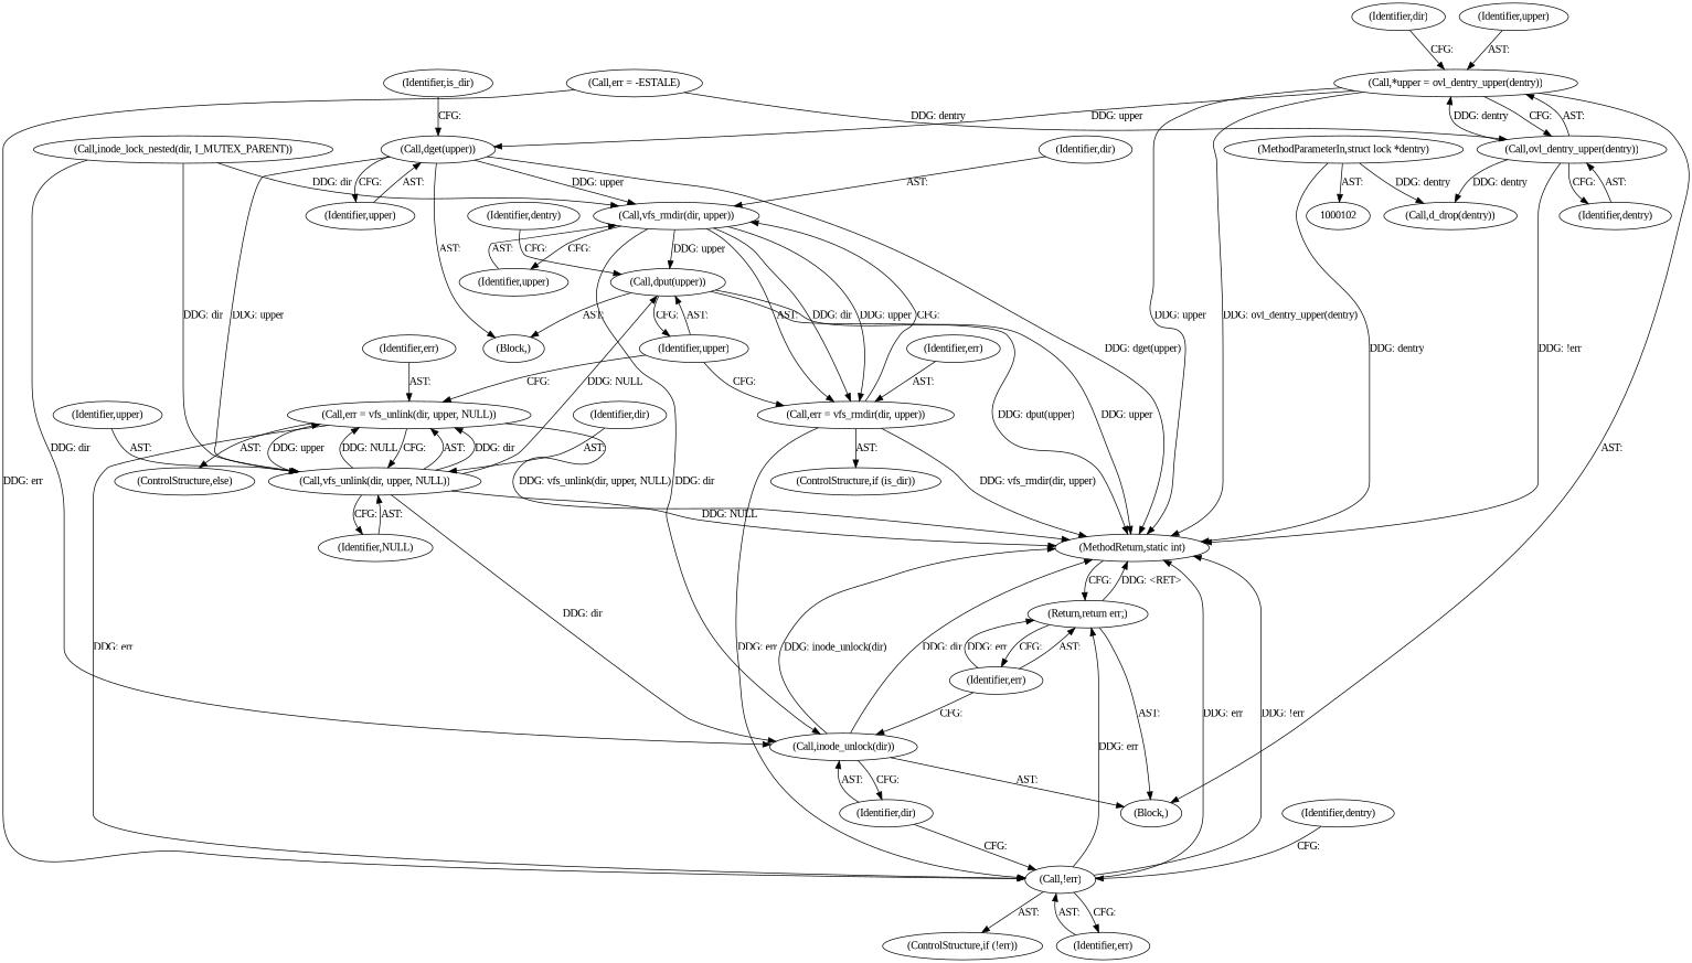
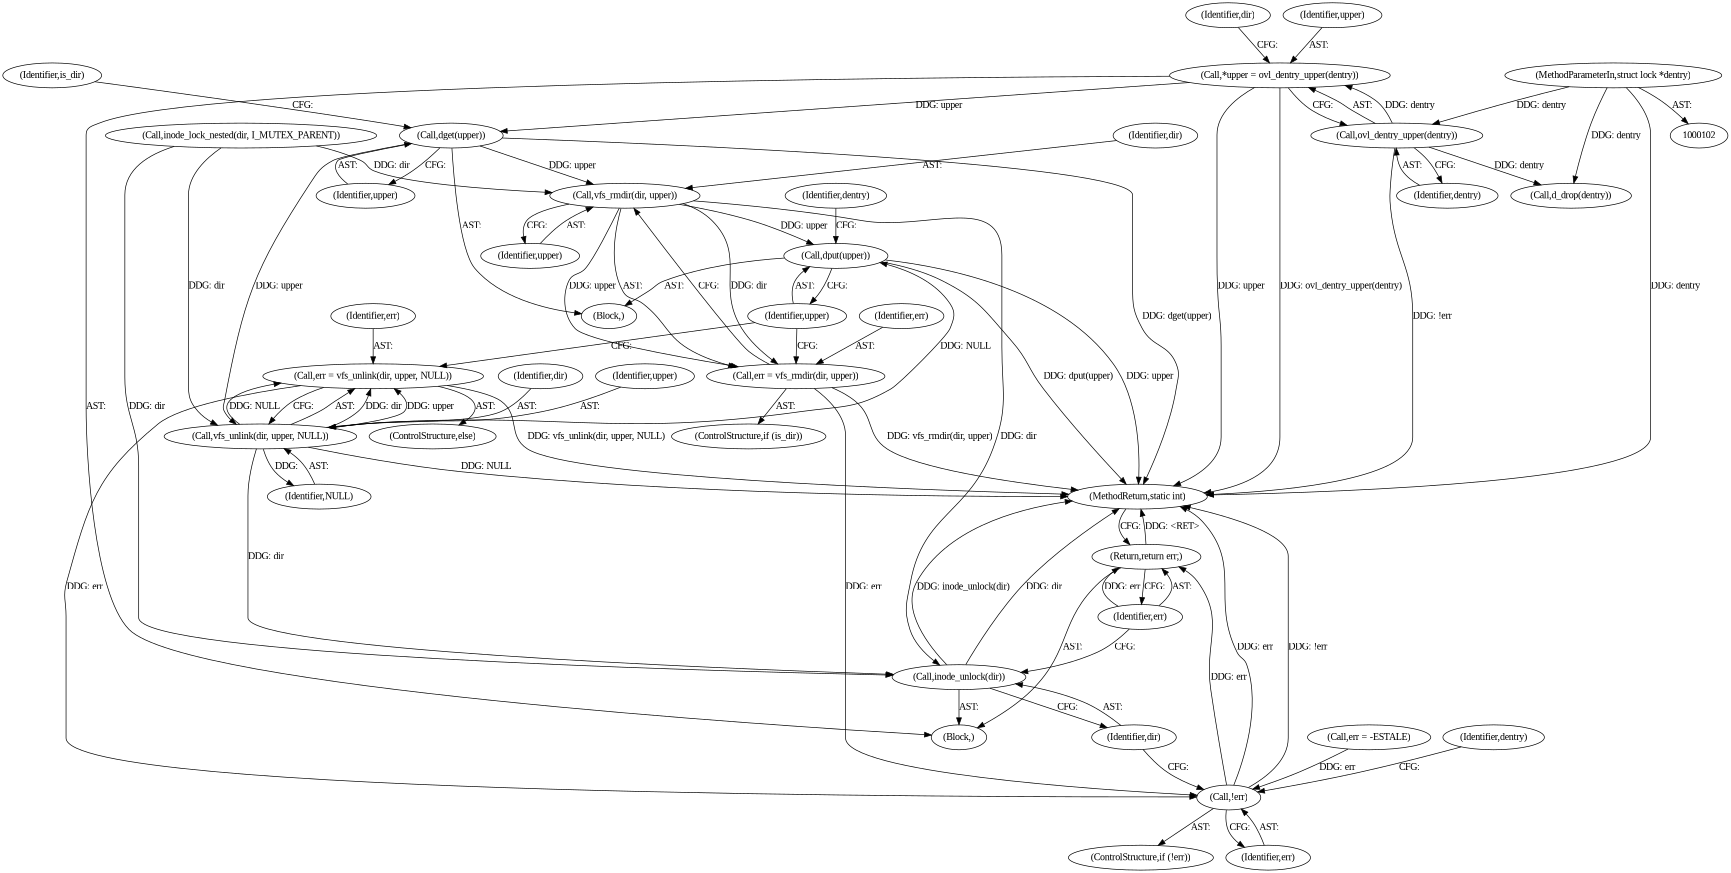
  digraph {
    fontname="Liberation Serif"
    node [fontname="Liberation Serif"]
    edge [fontname="Liberation Serif"]
    n1 [label="(Call,*upper = ovl_dentry_upper(dentry))"]
    n2 [label="(Call,ovl_dentry_upper(dentry))"]
    n3 [label="(Call,dget(upper))"]
    n4 [label="(Block,)"]
    n5 [label="(MethodReturn,static int)"]
    n6 [label="(Identifier,dentry)"]
    n7 [label="(Call,d_drop(dentry))"]
    n8 [label="(Call,vfs_rmdir(dir, upper))"]
    n9 [label="(Call,vfs_unlink(dir, upper, NULL))"]
    n10 [label="(Identifier,upper)"]
    n11 [label="(Block,)"]
    n12 [label="(Return,return err;)"]
    n13 [label="(MethodParameterIn,struct lock *dentry)"]
    1000102
    n15 [label="(Call,err = vfs_rmdir(dir, upper))"]
    n16 [label="(Call,dput(upper))"]
    n17 [label="(Call,inode_unlock(dir))"]
    n18 [label="(Identifier,upper)"]
    n19 [label="(Call,err = vfs_unlink(dir, upper, NULL))"]
    n20 [label="(Identifier,NULL)"]
    n21 [label="(Call,!err)"]
    n22 [label="(ControlStructure,if (is_dir))"]
    n23 [label="(Identifier,upper)"]
    n24 [label="(Identifier,dir)"]
    n25 [label="(ControlStructure,if (!err))"]
    n26 [label="(Identifier,err)"]
    n27 [label="(Identifier,err)"]
    n28 [label="(ControlStructure,else)"]
    n29 [label="(Call,err = -ESTALE)"]
    n30 [label="(Identifier,err)"]
    n31 [label="(Call,inode_lock_nested(dir, I_MUTEX_PARENT))"]
    n32 [label="(Identifier,dir)"]
    n33 [label="(Identifier,dentry)"]
    n34 [label="(Identifier,is_dir)"]
    n35 [label="(Identifier,dir)"]
    n36 [label="(Identifier,err)"]
    n37 [label="(Identifier,dir)"]
    n38 [label="(Identifier,upper)"]
    n39 [label="(Identifier,upper)"]
    n40 [label="(Identifier,dentry)"]
    n1 -> n2 [label="CFG: "]
    n1 -> n3 [label="DDG: upper"]
    n1 -> n4 [label="AST: "]
    n1 -> n5 [label="DDG: upper"]
    n1 -> n5 [label="DDG: ovl_dentry_upper(dentry)"]
    n2 -> n1 [label="AST: "]
    n2 -> n1 [label="DDG: dentry"]
    n2 -> n5 [label="DDG: !err"]
    n2 -> n6 [label="CFG: "]
    n2 -> n7 [label="DDG: dentry"]
    n3 -> n5 [label="DDG: dget(upper)"]
    n3 -> n8 [label="DDG: upper"]
    n3 -> n9 [label="DDG: upper"]
    n3 -> n10 [label="CFG: "]
    n3 -> n11 [label="AST: "]
    n5 -> n12 [label="CFG: "]
    n6 -> n2 [label="AST: "]
    n8 -> n15 [label="AST: "]
    n8 -> n15 [label="DDG: dir"]
    n8 -> n15 [label="DDG: upper"]
    n8 -> n16 [label="DDG: upper"]
    n8 -> n17 [label="DDG: dir"]
    n8 -> n18 [label="CFG: "]
    n9 -> n5 [label="DDG: NULL"]
    n9 -> n16 [label="DDG: NULL"]
    n9 -> n17 [label="DDG: dir"]
    n9 -> n19 [label="AST: "]
    n9 -> n19 [label="DDG: dir"]
    n9 -> n19 [label="DDG: upper"]
    n9 -> n19 [label="DDG: NULL"]
-   n9 -> n20 [label="CFG: "]
+   n9 -> n20 [label="DDG: "]
    n10 -> n3 [label="AST: "]
    n12 -> n4 [label="AST: "]
    n12 -> n5 [label="DDG: <RET>"]
    n12 -> n27 [label="CFG: "]
-   n29 -> n2 [label="DDG: dentry"]
+   n13 -> n2 [label="DDG: dentry"]
    n13 -> n5 [label="DDG: dentry"]
    n13 -> n7 [label="DDG: dentry"]
    n13 -> 1000102 [label="AST: "]
    n15 -> n5 [label="DDG: vfs_rmdir(dir, upper)"]
    n15 -> n8 [label="CFG: "]
    n15 -> n21 [label="DDG: err"]
    n15 -> n22 [label="AST: "]
    n16 -> n5 [label="DDG: dput(upper)"]
    n16 -> n5 [label="DDG: upper"]
    n16 -> n11 [label="AST: "]
    n16 -> n23 [label="CFG: "]
    n17 -> n4 [label="AST: "]
    n17 -> n5 [label="DDG: inode_unlock(dir)"]
    n17 -> n5 [label="DDG: dir"]
    n17 -> n24 [label="CFG: "]
    n18 -> n8 [label="AST: "]
    n19 -> n5 [label="DDG: vfs_unlink(dir, upper, NULL)"]
    n19 -> n9 [label="CFG: "]
    n19 -> n21 [label="DDG: err"]
    n19 -> n28 [label="AST: "]
    n20 -> n9 [label="AST: "]
    n21 -> n5 [label="DDG: err"]
    n21 -> n5 [label="DDG: !err"]
    n21 -> n12 [label="DDG: err"]
    n21 -> n25 [label="AST: "]
    n21 -> n26 [label="CFG: "]
    n23 -> n15 [label="CFG: "]
    n23 -> n16 [label="AST: "]
    n23 -> n19 [label="CFG: "]
    n24 -> n17 [label="AST: "]
    n24 -> n21 [label="CFG: "]
    n26 -> n21 [label="AST: "]
    n27 -> n12 [label="AST: "]
    n27 -> n12 [label="DDG: err"]
    n27 -> n17 [label="CFG: "]
    n29 -> n21 [label="DDG: err"]
    n30 -> n19 [label="AST: "]
    n31 -> n8 [label="DDG: dir"]
    n31 -> n9 [label="DDG: dir"]
    n31 -> n17 [label="DDG: dir"]
    n32 -> n9 [label="AST: "]
    n33 -> n16 [label="CFG: "]
    n34 -> n3 [label="CFG: "]
    n35 -> n1 [label="CFG: "]
    n36 -> n15 [label="AST: "]
    n37 -> n8 [label="AST: "]
    n38 -> n1 [label="AST: "]
    n39 -> n9 [label="AST: "]
    n40 -> n21 [label="CFG: "]
  }
